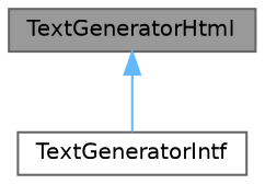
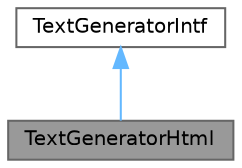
  digraph {
    node [color=gray40 fontname=Helvetica fontsize=10 shape=box style=filled]
    n1 [fillcolor=grey60 fontcolor=black height=0.2 label=TextGeneratorHtml width=0.4]
    n2 [fillcolor=white height=0.2 label=TextGeneratorIntf width=0.4]
-   n1 -> n2 [color=steelblue1 dir=back fontname=Helvetica fontsize=10 labelfontname=Helvetica labelfontsize=10 style=solid]
+   n2 -> n1 [color=steelblue1 dir=back fontname=Helvetica fontsize=10 labelfontname=Helvetica labelfontsize=10 style=solid]
  }
